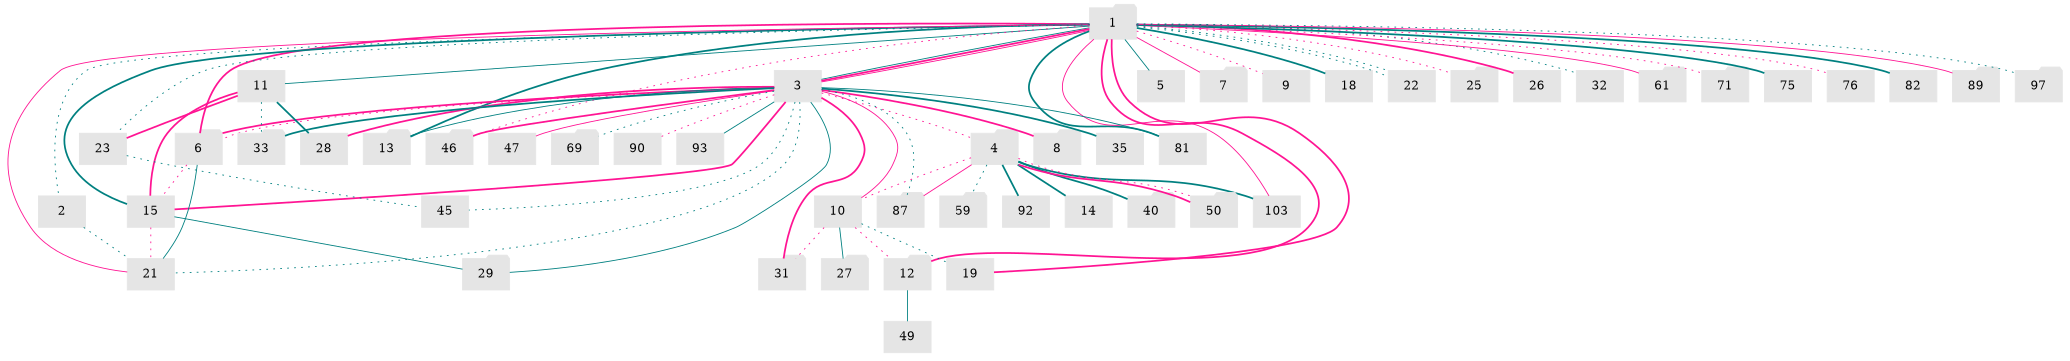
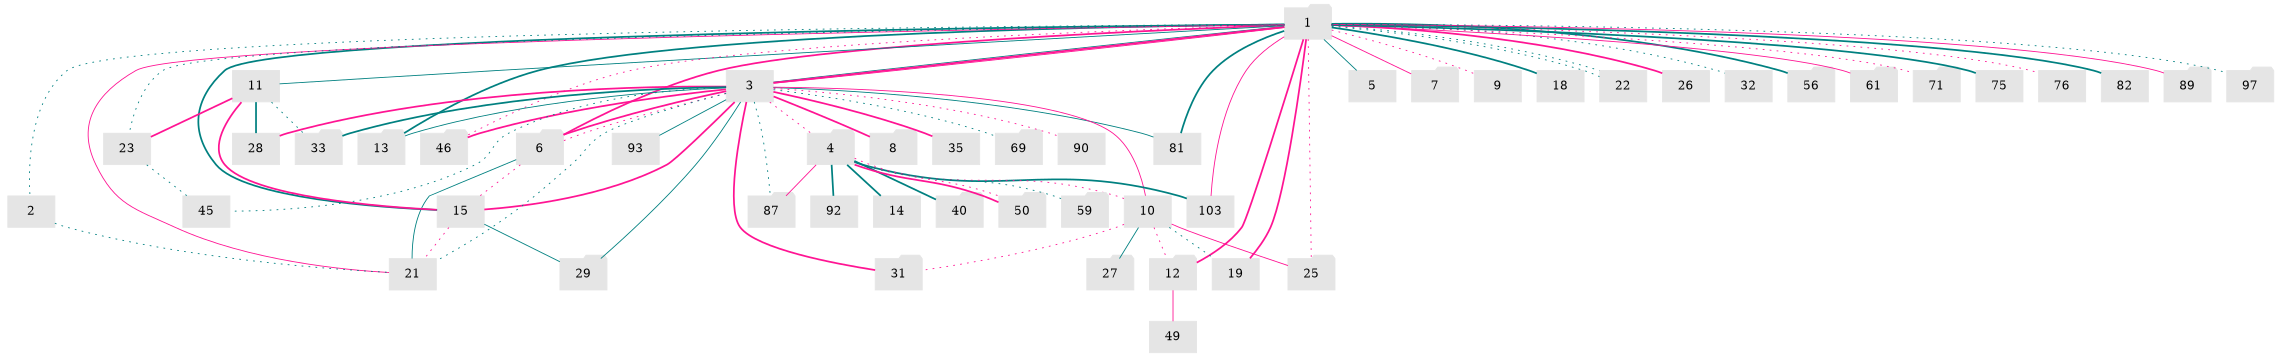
  graph {
    node [color=gray90 shape=box style=filled]
    edge [color=deeppink style=dotted]
    1 [shape=folder]
    2
    3
    5
    6 [shape=folder super="+48+52"]
    7 [shape=folder]
    9 [super="+77"]
    11 [super="+20+66+83+43"]
    12 [shape=folder super="+94"]
    13 [shape=folder]
    15 [super="+16"]
    18
    19 [super="+96+42+41+36+51"]
    21 [super="+53+88+91"]
    22 [super="+44"]
    23 [super="+30"]
    25 [shape=folder]
    26
    32 [super="+55"]
    46 [shape=folder super="+62"]
+   56 [shape=folder]
    61 [shape=folder]
    71 [shape=folder]
    75
    76
    81 [super="+99"]
    82
    89 [shape=folder]
    97 [shape=folder]
    103
    4 [shape=folder]
    8 [shape=folder]
    10 [super="+95+17"]
    28 [super="+37"]
    29 [shape=folder super="+38"]
    31 [shape=folder]
    33 [shape=folder super="+34"]
    35
    45
-   47
    69 [shape=folder]
    87 [shape=folder]
    90
    93
    49
    14 [super="+80"]
    40 [shape=folder]
    50 [shape=folder]
    59 [shape=folder]
    92
    27 [shape=folder]
    1 -- 2 [color=teal]
    1 -- 3 [color=teal style=solid]
    1 -- 3 [style=bold]
    1 -- 3 [style=solid]
    1 -- 5 [color=teal style=solid]
    1 -- 6 [style=bold]
    1 -- 7 [style=solid]
    1 -- 9
    1 -- 11 [color=teal style=solid]
    1 -- 12 [style=bold]
    1 -- 13 [color=teal style=bold]
    1 -- 15 [color=teal style=bold weight=2]
    1 -- 18 [color=teal style=bold]
    1 -- 19 [style=bold]
    1 -- 21 [style=solid]
    1 -- 22 [color=teal]
    1 -- 22 [color=teal]
    1 -- 23 [color=teal weight=2]
    1 -- 25
    1 -- 26 [style=bold]
    1 -- 32 [color=teal]
    1 -- 46
+   1 -- 56 [color=teal style=bold]
    1 -- 61 [style=solid]
    1 -- 71
    1 -- 75 [color=teal style=bold]
    1 -- 76
    1 -- 81 [color=teal style=bold]
    1 -- 82 [color=teal style=bold]
    1 -- 89 [style=solid]
    1 -- 97 [color=teal]
    1 -- 103 [style=solid]
    2 -- 21 [color=teal]
    3 -- 6 [style=bold]
    3 -- 6
    3 -- 13 [color=teal style=solid]
    3 -- 15 [style=bold]
    3 -- 21 [color=teal]
    3 -- 46 [style=bold]
    3 -- 81 [color=teal style=solid]
    3 -- 4
    3 -- 8 [style=bold]
    3 -- 10 [style=solid]
    3 -- 28 [style=bold]
    3 -- 29 [color=teal style=solid]
    3 -- 31 [style=bold]
    3 -- 33 [color=teal style=bold]
-   3 -- 35 [color=teal style=bold]
+   3 -- 35 [style=bold]
    3 -- 45 [color=teal]
-   3 -- 47 [style=solid]
    3 -- 69 [color=teal]
    3 -- 87 [color=teal]
    3 -- 90
    3 -- 93 [color=teal style=solid]
    6 -- 15
    6 -- 21 [color=teal style=solid]
    11 -- 15 [style=bold]
    11 -- 23 [style=bold]
    11 -- 28 [color=teal style=bold]
    11 -- 33 [color=teal]
-   12 -- 49 [color=teal style=solid]
+   12 -- 49 [style=solid]
    15 -- 21
    15 -- 29 [color=teal style=solid]
    23 -- 45 [color=teal]
    4 -- 103 [color=teal style=bold]
    4 -- 10
    4 -- 87 [style=solid]
    4 -- 14 [color=teal style=bold]
    4 -- 40 [color=teal style=bold]
    4 -- 50 [style=bold]
    4 -- 50
    4 -- 59 [color=teal]
    4 -- 92 [color=teal style=bold]
    10 -- 12
    10 -- 19 [color=teal weight=2]
+   10 -- 25 [style=solid]
    10 -- 31
    10 -- 27 [color=teal style=solid]
  }
